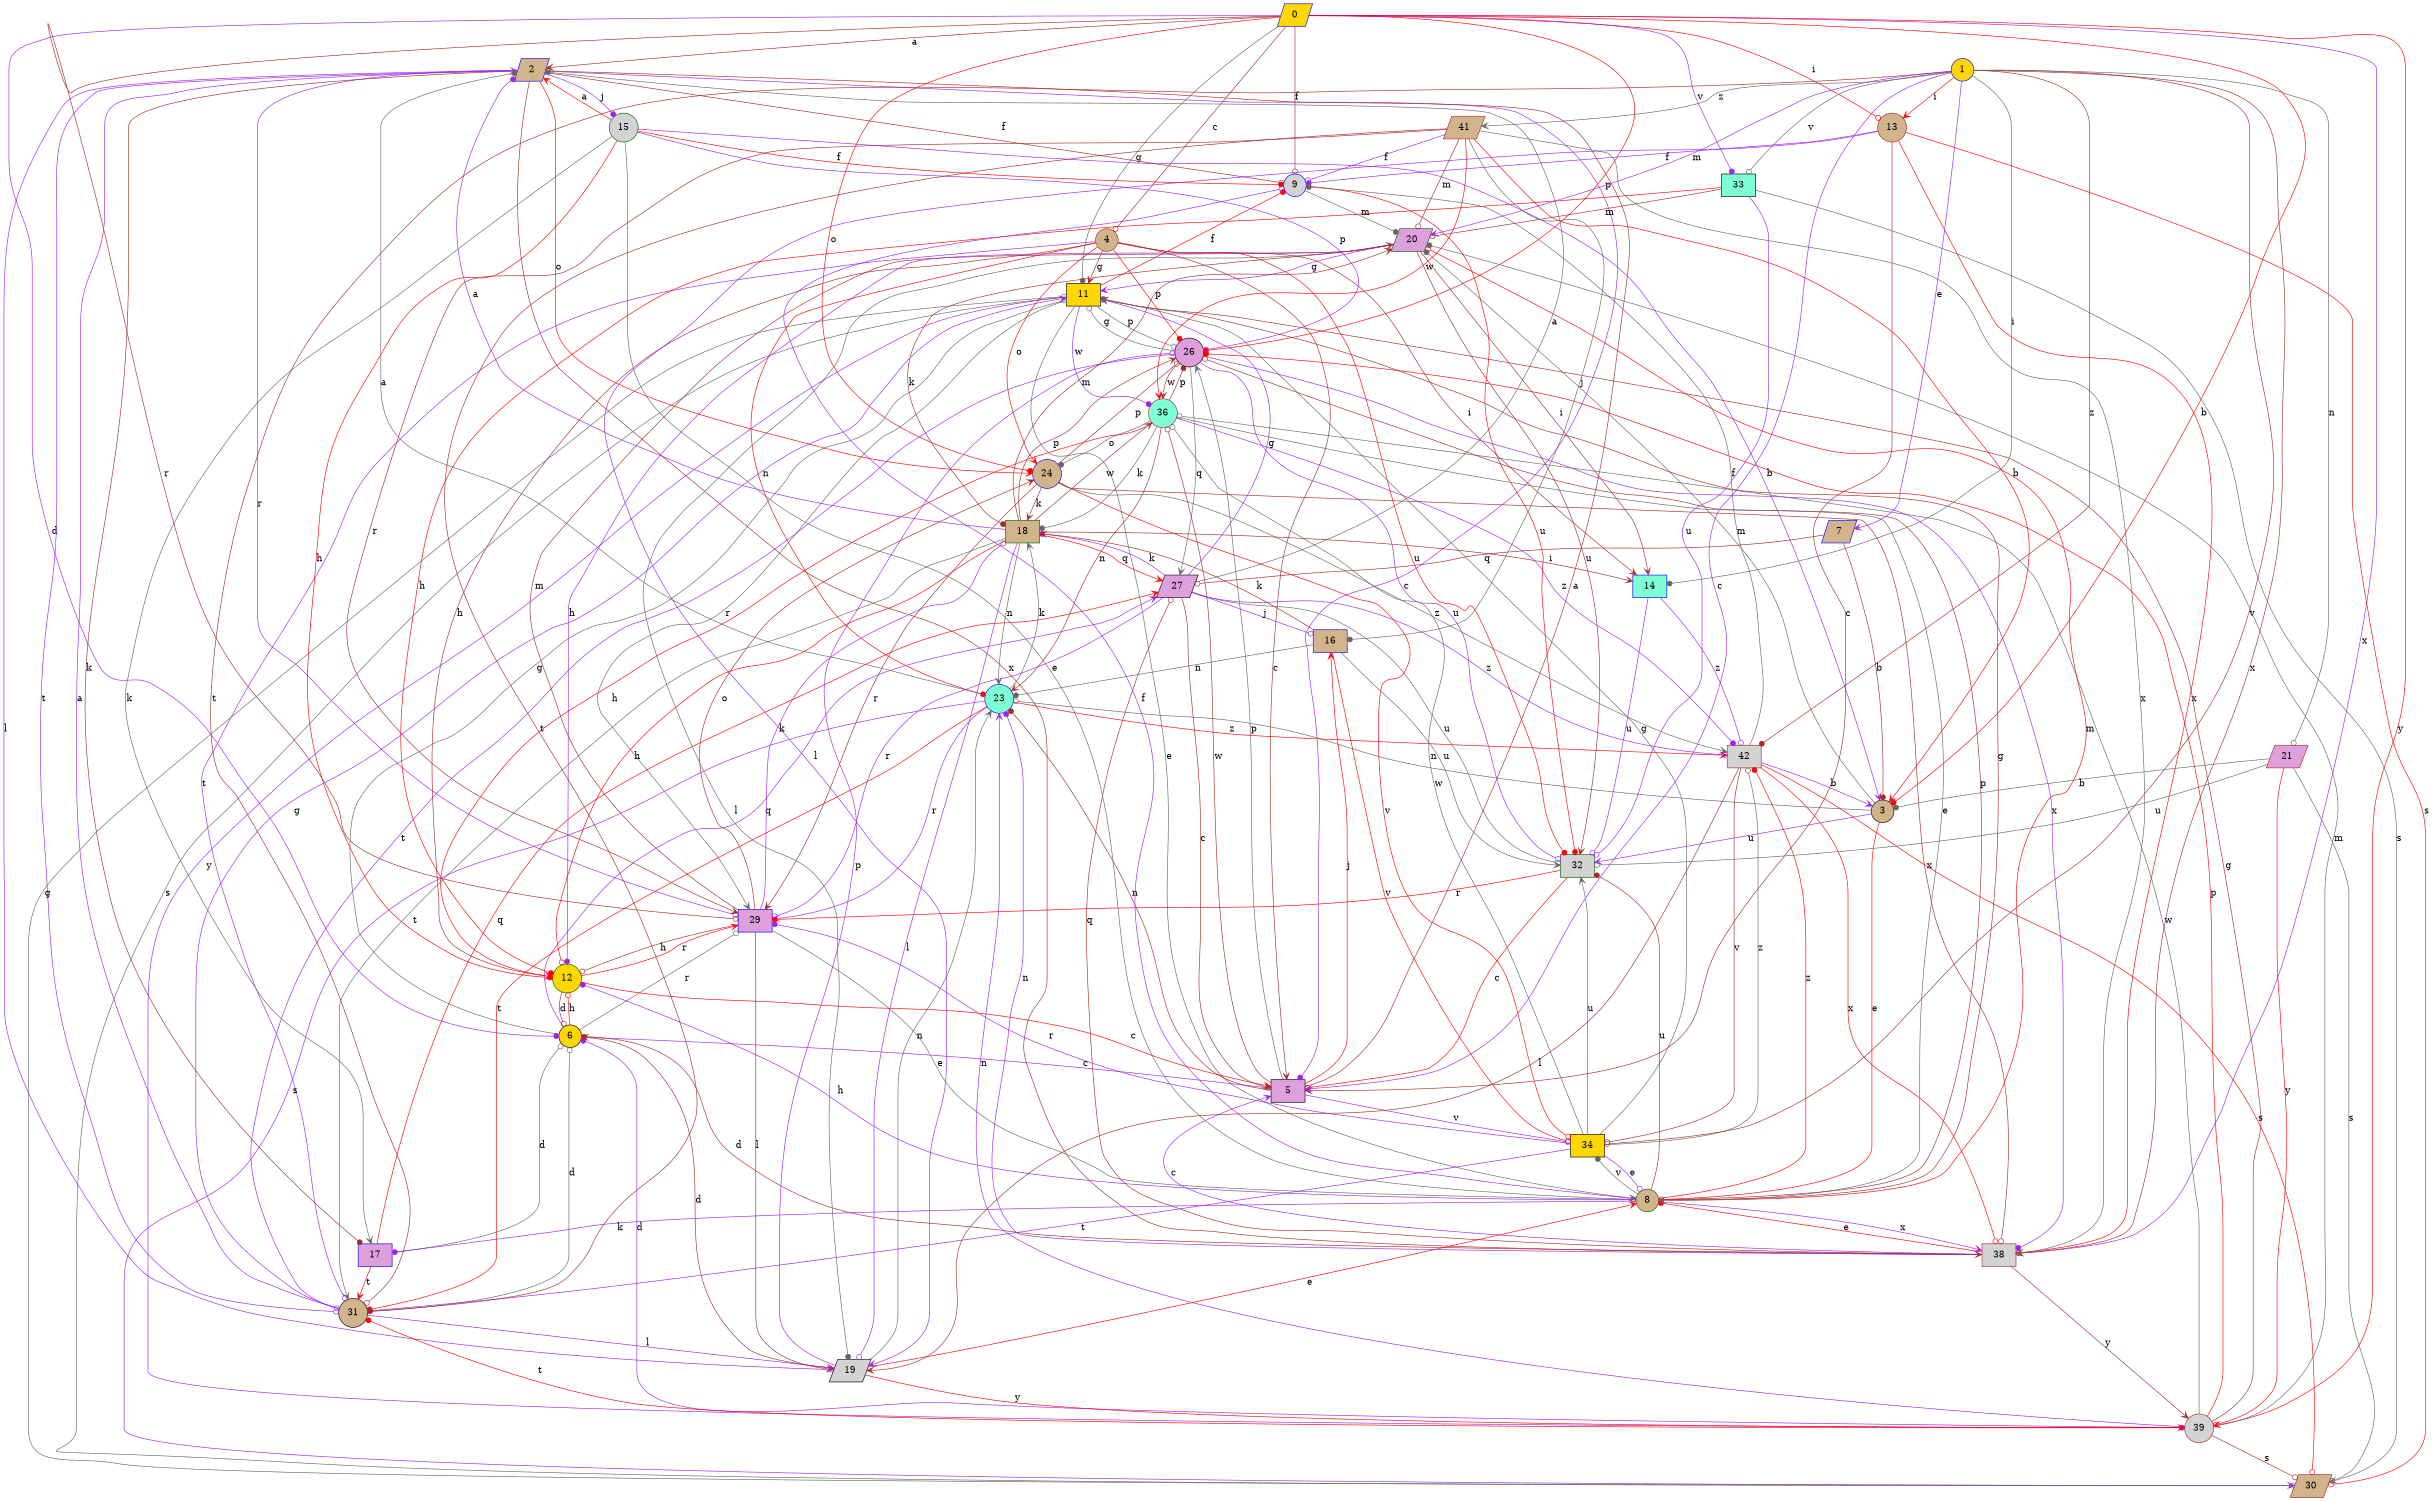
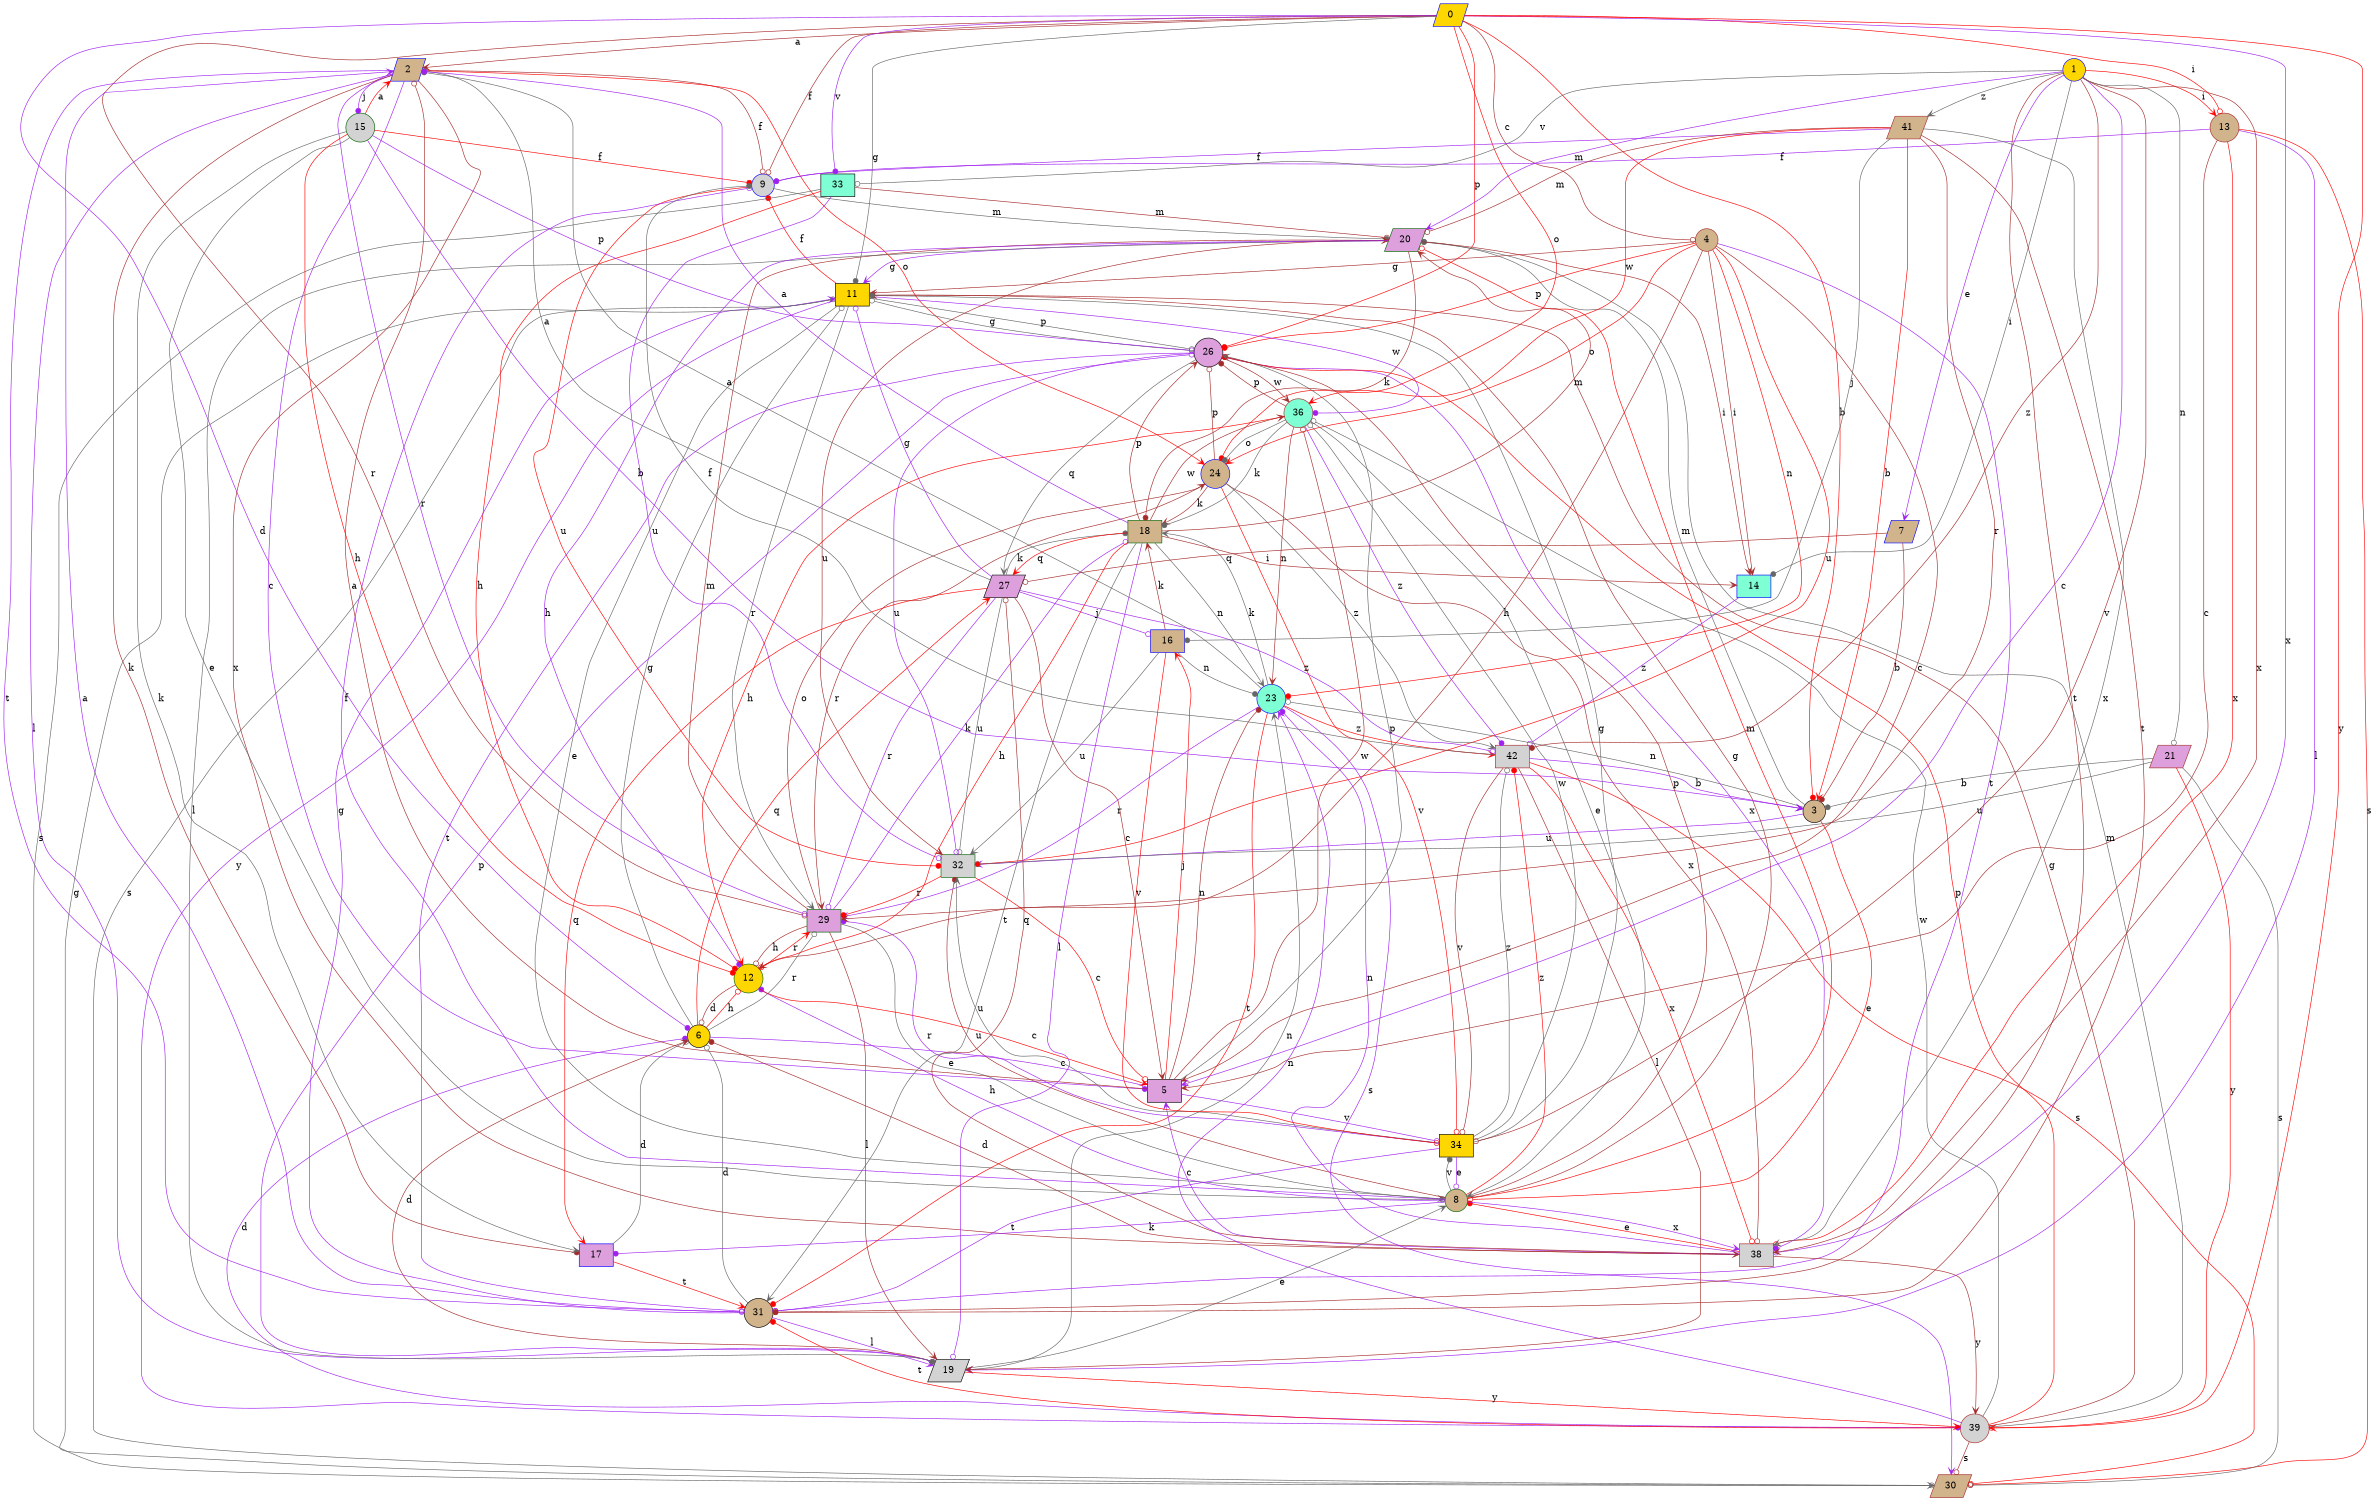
  strict digraph {
    node [color=blue fillcolor=tan shape=circle style=filled]
    edge [arrowhead=vee color=brown]
    0 [fillcolor=gold shape=parallelogram]
    2 [shape=parallelogram]
    3 [color=black]
    4 [color=brown]
    6 [color=black fillcolor=gold]
    9 [fillcolor=lightgrey]
    11 [color=black fillcolor=gold shape=box]
    13 [color=brown]
    24
    26 [color=black fillcolor=plum]
-   29 [fillcolor=plum shape=box]
+   29 [color=darkgreen fillcolor=plum shape=box]
    33 [color=black fillcolor=aquamarine shape=box]
    38 [color=brown fillcolor=lightgrey shape=box]
    39 [color=brown fillcolor=lightgrey]
    5 [color=black fillcolor=plum shape=box]
    31 [color=black]
    15 [color=darkgreen fillcolor=lightgrey]
    17 [fillcolor=plum shape=box]
    19 [color=black fillcolor=lightgrey shape=parallelogram]
    20 [color=darkgreen fillcolor=plum shape=parallelogram]
    8 [color=darkgreen]
    23 [fillcolor=aquamarine]
    32 [color=darkgreen fillcolor=lightgrey shape=box]
    14 [fillcolor=aquamarine shape=box]
    12 [color=darkgreen fillcolor=gold]
    27 [color=black fillcolor=plum shape=parallelogram]
    36 [color=brown fillcolor=aquamarine]
    30 [color=brown shape=parallelogram]
    34 [color=black fillcolor=gold shape=box]
    42 [color=brown fillcolor=lightgrey shape=box]
    18 [color=darkgreen shape=box]
    1 [fillcolor=gold]
    7 [shape=parallelogram]
    21 [color=brown fillcolor=plum shape=parallelogram]
    41 [color=brown shape=parallelogram]
    16 [shape=box]
    0 -> 2 [label=a]
    0 -> 3 [arrowhead=dot color=red label=b]
    0 -> 4 [arrowhead=odot label=c]
    0 -> 6 [arrowhead=dot color=purple label=d]
    0 -> 9 [arrowhead=odot label=f]
    0 -> 11 [arrowhead=dot color=gray40 label=g]
    0 -> 13 [arrowhead=odot color=red label=i]
    0 -> 24 [arrowhead=dot color=red label=o]
    0 -> 26 [arrowhead=dot color=red label=p]
    0 -> 29 [arrowhead=odot label=r]
    0 -> 33 [arrowhead=dot color=purple label=v]
    0 -> 38 [arrowhead=odot color=purple label=x]
    0 -> 39 [color=red label=y]
    2 -> 9 [arrowhead=odot label=f]
    2 -> 24 [color=red label=o]
    2 -> 29 [arrowhead=odot color=purple label=r]
    2 -> 38 [label=x]
    2 -> 5 [arrowhead=dot color=purple label=c]
    2 -> 31 [arrowhead=odot color=purple label=t]
    2 -> 15 [arrowhead=dot color=purple label=j]
    2 -> 17 [arrowhead=dot label=k]
    2 -> 19 [arrowhead=odot color=purple label=l]
    3 -> 20 [arrowhead=dot color=gray40 label=m]
    3 -> 8 [arrowhead=odot color=red label=e]
    3 -> 23 [arrowhead=odot color=gray40 label=n]
    3 -> 32 [color=purple label=u]
    4 -> 11 [label=g]
    4 -> 24 [color=red label=o]
    4 -> 26 [arrowhead=dot color=red label=p]
    4 -> 5 [label=c]
    4 -> 31 [arrowhead=odot color=purple label=t]
    4 -> 23 [arrowhead=dot color=red label=n]
    4 -> 32 [arrowhead=dot color=red label=u]
    4 -> 14 [label=i]
    4 -> 12 [label=h]
    6 -> 11 [arrowhead=odot color=gray40 label=g]
    6 -> 29 [arrowhead=odot color=gray40 label=r]
    6 -> 5 [arrowhead=odot color=purple label=c]
    6 -> 12 [arrowhead=odot color=red label=h]
-   6 -> 27 [color=purple label=q]
+   6 -> 27 [color=red label=q]
    9 -> 20 [arrowhead=dot color=gray40 label=m]
    9 -> 32 [arrowhead=dot color=red label=u]
    11 -> 9 [arrowhead=dot color=red label=f]
    11 -> 26 [arrowhead=odot color=gray40 label=p]
    11 -> 29 [color=gray40 label=r]
    11 -> 39 [arrowhead=dot color=purple label=y]
    11 -> 8 [color=gray40 label=e]
    11 -> 36 [arrowhead=dot color=purple label=w]
    11 -> 30 [arrowhead=odot color=gray40 label=s]
    13 -> 9 [arrowhead=dot color=purple label=f]
    13 -> 38 [arrowhead=odot color=red label=x]
    13 -> 5 [label=c]
    13 -> 19 [color=purple label=l]
    13 -> 30 [arrowhead=odot color=red label=s]
    24 -> 26 [arrowhead=odot label=p]
    24 -> 29 [label=r]
    24 -> 38 [arrowhead=odot label=x]
    24 -> 34 [arrowhead=odot color=red label=v]
    24 -> 42 [color=gray40 label=z]
    24 -> 18 [label=k]
    26 -> 11 [arrowhead=odot color=gray40 label=g]
    26 -> 38 [arrowhead=dot color=purple label=x]
    26 -> 31 [arrowhead=odot color=purple label=t]
    26 -> 32 [arrowhead=odot color=purple label=u]
    26 -> 27 [color=gray40 label=q]
    26 -> 36 [label=w]
    29 -> 24 [label=o]
    29 -> 19 [label=l]
    29 -> 20 [label=m]
    29 -> 8 [arrowhead=odot color=gray40 label=e]
    29 -> 12 [arrowhead=odot label=h]
    29 -> 18 [arrowhead=odot color=purple label=k]
    33 -> 20 [arrowhead=odot label=m]
    33 -> 32 [arrowhead=odot color=purple label=u]
    33 -> 12 [arrowhead=dot color=red label=h]
    33 -> 30 [color=gray40 label=s]
    38 -> 6 [arrowhead=dot label=d]
    38 -> 39 [label=y]
    38 -> 5 [color=purple label=c]
    38 -> 8 [arrowhead=dot color=red label=e]
    38 -> 23 [arrowhead=dot color=purple label=n]
    38 -> 27 [arrowhead=odot label=q]
    39 -> 6 [arrowhead=dot color=purple label=d]
    39 -> 11 [label=g]
    39 -> 26 [arrowhead=dot color=red label=p]
    39 -> 31 [arrowhead=dot color=red label=t]
    39 -> 20 [arrowhead=dot color=gray40 label=m]
    39 -> 23 [color=purple label=n]
    39 -> 36 [arrowhead=odot color=gray40 label=w]
    39 -> 30 [arrowhead=odot label=s]
    5 -> 2 [arrowhead=odot label=a]
    5 -> 26 [color=gray40 label=p]
    5 -> 23 [arrowhead=dot label=n]
    5 -> 36 [arrowhead=odot label=w]
    5 -> 34 [arrowhead=odot color=purple label=v]
    5 -> 16 [color=red label=j]
    31 -> 2 [color=purple label=a]
    31 -> 6 [arrowhead=odot color=gray40 label=d]
    31 -> 11 [color=purple label=g]
    31 -> 19 [color=purple label=l]
    15 -> 2 [color=red label=a]
    15 -> 3 [color=purple label=b]
    15 -> 9 [arrowhead=dot color=red label=f]
    15 -> 26 [arrowhead=odot color=purple label=p]
    15 -> 17 [color=gray40 label=k]
    15 -> 8 [arrowhead=odot color=gray40 label=e]
    15 -> 12 [arrowhead=dot color=red label=h]
    17 -> 6 [arrowhead=odot color=gray40 label=d]
    17 -> 31 [color=red label=t]
-   17 -> 27 [color=red label=q]
+   27 -> 17 [color=red label=q]
    19 -> 6 [label=d]
    19 -> 26 [arrowhead=odot color=purple label=p]
    19 -> 39 [color=red label=y]
-   19 -> 8 [color=red label=e]
+   19 -> 8 [color=gray40 label=e]
    19 -> 23 [color=gray40 label=n]
    20 -> 11 [color=purple label=g]
    20 -> 19 [arrowhead=dot color=gray40 label=l]
    20 -> 32 [label=u]
    20 -> 14 [label=i]
    20 -> 12 [arrowhead=dot color=purple label=h]
    20 -> 18 [arrowhead=dot label=k]
    8 -> 9 [arrowhead=odot color=purple label=f]
    8 -> 11 [label=g]
    8 -> 26 [arrowhead=odot label=p]
    8 -> 38 [color=purple label=x]
    8 -> 17 [arrowhead=dot color=purple label=k]
    8 -> 20 [arrowhead=odot color=red label=m]
    8 -> 32 [arrowhead=dot label=u]
    8 -> 12 [arrowhead=dot color=purple label=h]
    8 -> 34 [arrowhead=dot color=gray40 label=v]
    8 -> 42 [arrowhead=dot color=red label=z]
    23 -> 2 [arrowhead=dot color=gray40 label=a]
    23 -> 29 [color=purple label=r]
    23 -> 31 [arrowhead=dot color=red label=t]
    23 -> 30 [color=purple label=s]
    23 -> 42 [color=red label=z]
    23 -> 18 [color=gray40 label=k]
    32 -> 29 [arrowhead=dot color=red label=r]
    32 -> 5 [arrowhead=odot color=red label=c]
-   14 -> 32 [arrowhead=odot color=purple label=u]
    14 -> 42 [arrowhead=odot color=purple label=z]
    12 -> 6 [arrowhead=odot label=d]
    12 -> 29 [color=red label=r]
    12 -> 5 [color=red label=c]
    27 -> 2 [arrowhead=dot color=gray40 label=a]
    27 -> 11 [arrowhead=odot color=purple label=g]
    27 -> 29 [arrowhead=odot color=purple label=r]
    27 -> 5 [label=c]
    27 -> 32 [arrowhead=odot color=gray40 label=u]
    27 -> 42 [arrowhead=odot color=purple label=z]
-   27 -> 18 [arrowhead=dot color=purple label=k]
+   27 -> 18 [arrowhead=dot color=gray40 label=k]
    27 -> 16 [arrowhead=odot color=purple label=j]
    36 -> 24 [arrowhead=dot color=gray40 label=o]
    36 -> 26 [arrowhead=dot label=p]
    36 -> 8 [color=gray40 label=e]
    36 -> 23 [label=n]
    36 -> 12 [color=red label=h]
    36 -> 42 [arrowhead=dot color=purple label=z]
    36 -> 18 [arrowhead=dot color=gray40 label=k]
    30 -> 11 [arrowhead=odot color=gray40 label=g]
    34 -> 11 [arrowhead=dot color=gray40 label=g]
    34 -> 29 [arrowhead=dot color=purple label=r]
    34 -> 31 [arrowhead=odot color=purple label=t]
    34 -> 8 [arrowhead=odot color=purple label=e]
    34 -> 32 [color=gray40 label=u]
    34 -> 36 [arrowhead=odot color=gray40 label=w]
    34 -> 42 [arrowhead=odot color=gray40 label=z]
    42 -> 3 [color=purple label=b]
    42 -> 9 [arrowhead=dot color=gray40 label=f]
    42 -> 38 [arrowhead=odot color=red label=x]
    42 -> 19 [label=l]
    42 -> 30 [arrowhead=odot color=red label=s]
    42 -> 34 [arrowhead=odot label=v]
    18 -> 2 [arrowhead=dot color=purple label=a]
    18 -> 26 [label=p]
    18 -> 31 [color=gray40 label=t]
    18 -> 19 [arrowhead=odot color=purple label=l]
    18 -> 20 [label=m]
    18 -> 23 [color=gray40 label=n]
    18 -> 14 [label=i]
    18 -> 12 [arrowhead=odot color=red label=h]
    18 -> 27 [color=red label=q]
    18 -> 36 [label=w]
    1 -> 13 [color=red label=i]
    1 -> 33 [arrowhead=odot color=gray40 label=v]
    1 -> 38 [label=x]
    1 -> 5 [color=purple label=c]
    1 -> 31 [arrowhead=odot label=t]
    1 -> 20 [color=purple label=m]
    1 -> 14 [arrowhead=dot color=gray40 label=i]
    1 -> 34 [arrowhead=odot label=v]
    1 -> 42 [arrowhead=dot label=z]
    1 -> 7 [color=purple label=e]
    1 -> 21 [arrowhead=odot color=gray40 label=n]
    1 -> 41 [color=gray40 label=z]
    7 -> 3 [arrowhead=dot label=b]
    7 -> 27 [arrowhead=odot label=q]
    21 -> 3 [arrowhead=dot color=gray40 label=b]
    21 -> 39 [arrowhead=odot color=red label=y]
    21 -> 32 [arrowhead=odot color=gray40 label=u]
    21 -> 30 [arrowhead=odot color=gray40 label=s]
    41 -> 3 [color=red label=b]
    41 -> 9 [arrowhead=odot color=purple label=f]
    41 -> 29 [label=r]
    41 -> 38 [color=gray40 label=x]
    41 -> 31 [arrowhead=dot label=t]
    41 -> 20 [arrowhead=odot label=m]
    41 -> 36 [color=red label=w]
    41 -> 16 [arrowhead=dot color=gray40 label=j]
    16 -> 23 [arrowhead=dot color=gray40 label=n]
    16 -> 32 [color=gray40 label=u]
    16 -> 34 [arrowhead=odot color=red label=v]
    16 -> 18 [label=k]
  }
